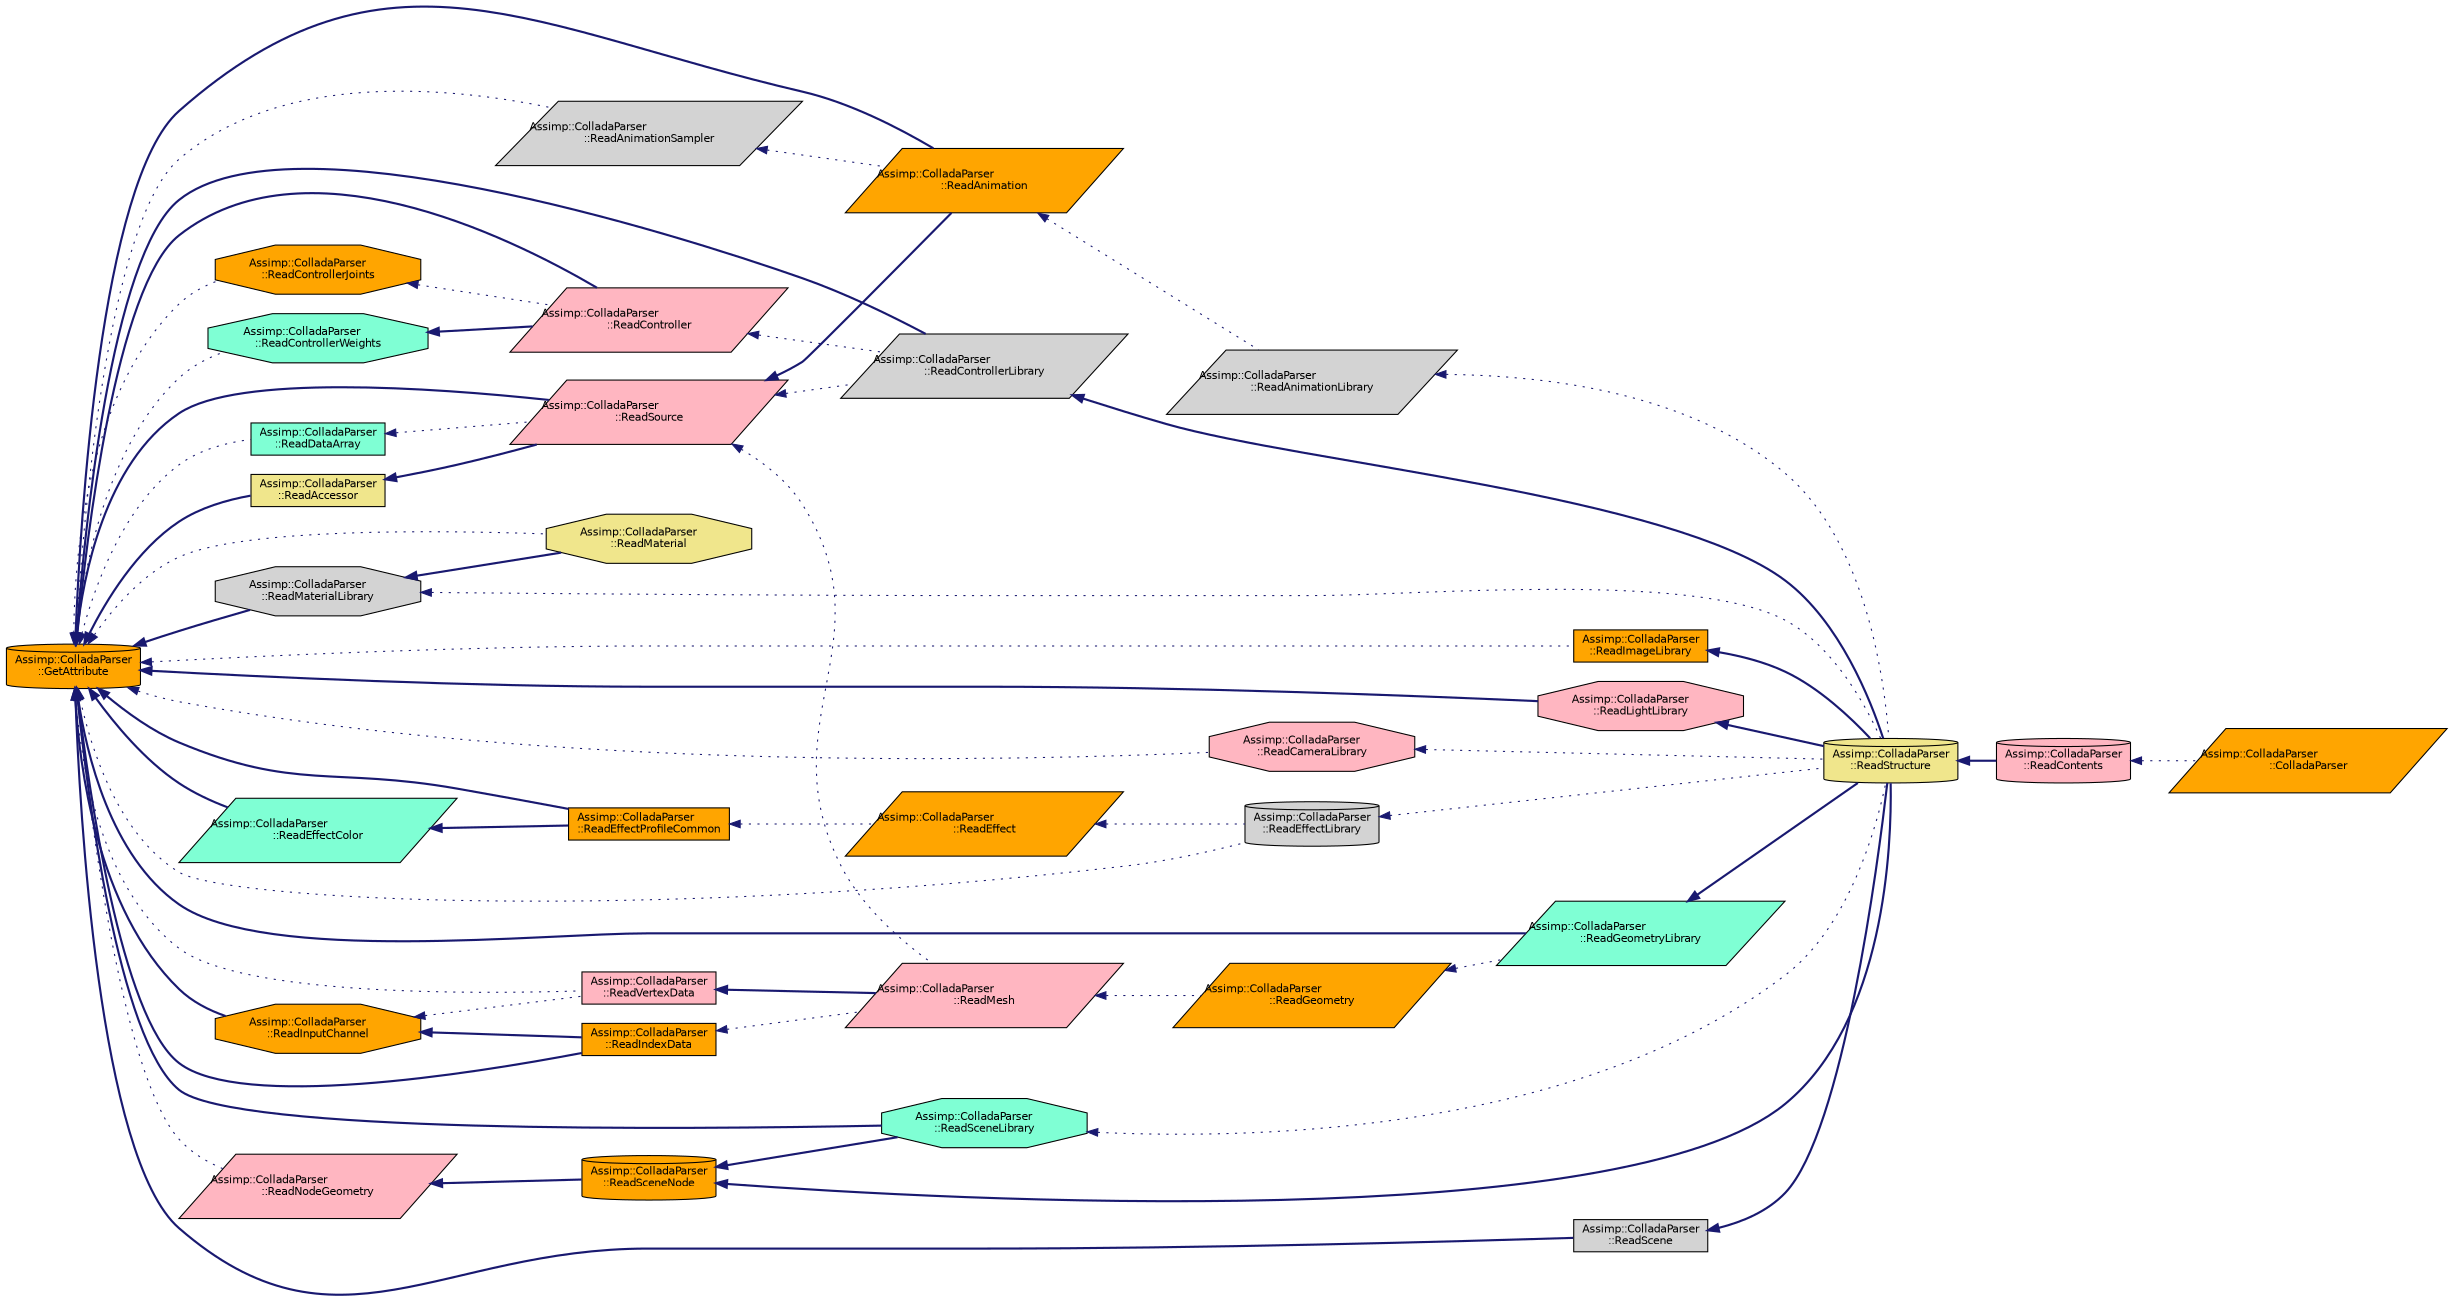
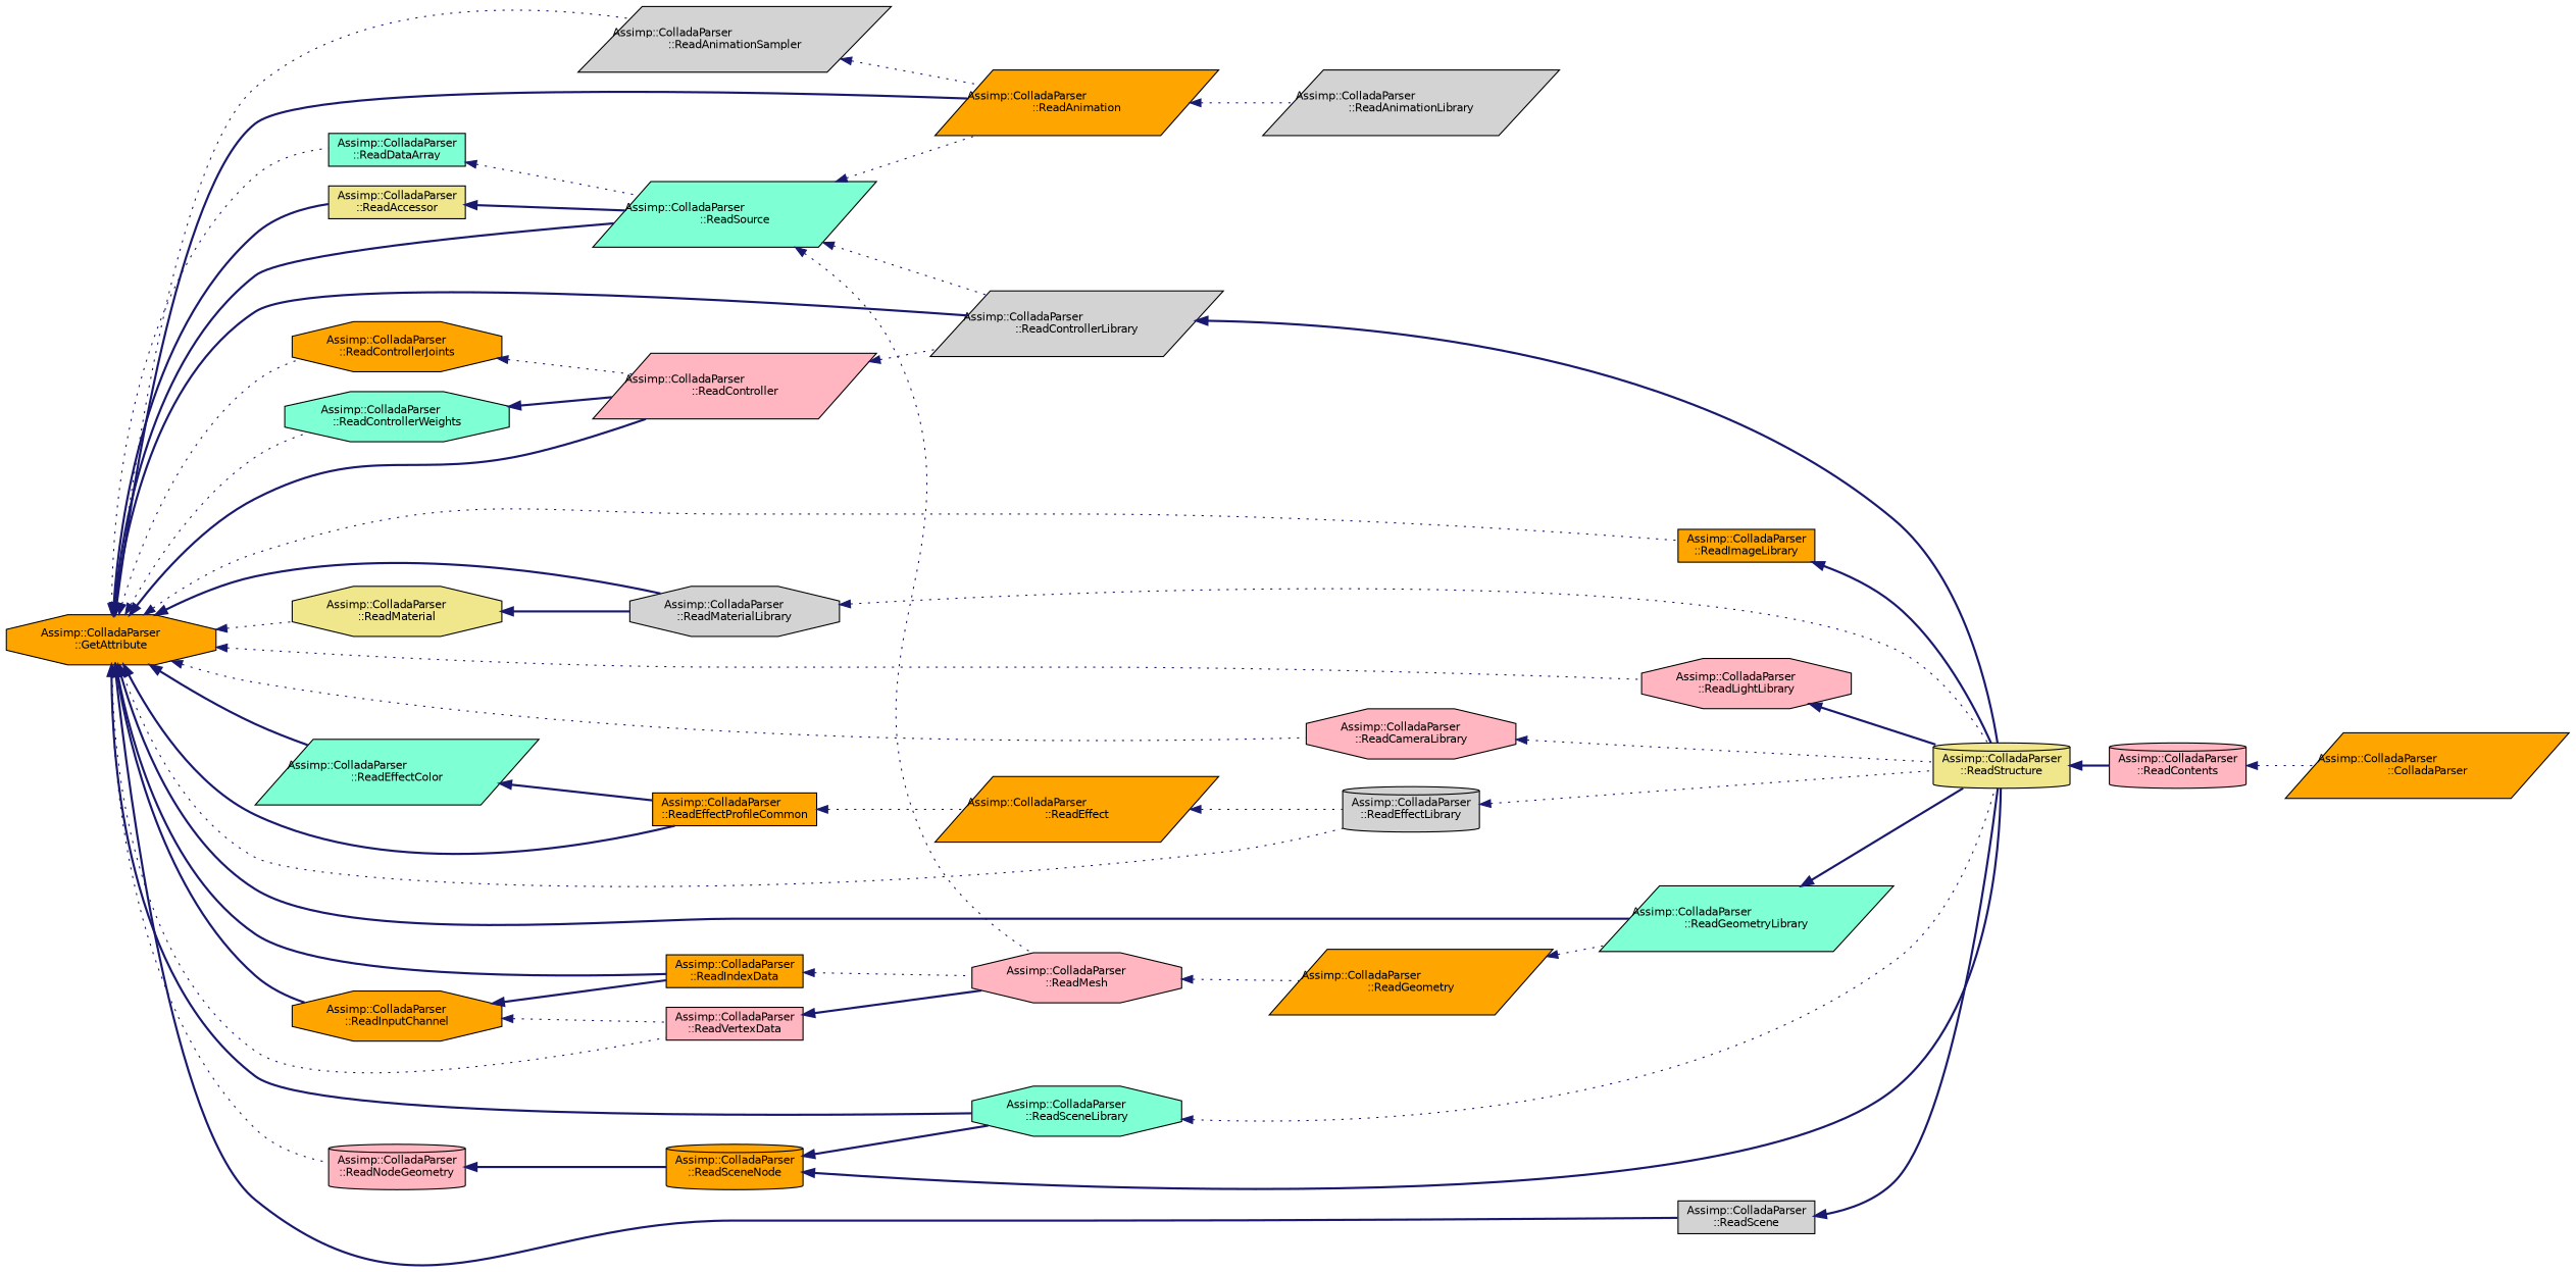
  digraph {
    rankdir=LR
    node [color=black fillcolor=orange fontname=Helvetica fontsize=10 shape=parallelogram style=filled]
    edge [color=midnightblue dir=back fontname=Helvetica fontsize=10 labelfontname=Helvetica labelfontsize=10 style=dotted]
-   n1 [fontcolor=black height=0.2 label="Assimp::ColladaParser\l::GetAttribute" shape=cylinder width=0.4]
+   n1 [fontcolor=black height=0.2 label="Assimp::ColladaParser\l::GetAttribute" shape=octagon width=0.4]
    n2 [height=0.2 label="Assimp::ColladaParser\l::ReadAnimation" width=0.4]
    n3 [fillcolor=lightgrey height=0.2 label="Assimp::ColladaParser\l::ReadAnimationSampler" width=0.4]
    n4 [fillcolor=lightgrey height=0.2 label="Assimp::ColladaParser\l::ReadControllerLibrary" width=0.4]
    n5 [fillcolor=lightpink height=0.2 label="Assimp::ColladaParser\l::ReadController" width=0.4]
    n6 [height=0.2 label="Assimp::ColladaParser\l::ReadControllerJoints" shape=octagon width=0.4]
    n7 [fillcolor=aquamarine height=0.2 label="Assimp::ColladaParser\l::ReadControllerWeights" shape=octagon width=0.4]
    n8 [height=0.2 label="Assimp::ColladaParser\l::ReadImageLibrary" shape=box width=0.4]
    n9 [fillcolor=lightgrey height=0.2 label="Assimp::ColladaParser\l::ReadMaterialLibrary" shape=octagon width=0.4]
    n10 [fillcolor=lightpink height=0.2 label="Assimp::ColladaParser\l::ReadLightLibrary" shape=octagon width=0.4]
    n11 [fillcolor=lightpink height=0.2 label="Assimp::ColladaParser\l::ReadCameraLibrary" shape=octagon width=0.4]
    n12 [fillcolor=khaki height=0.2 label="Assimp::ColladaParser\l::ReadMaterial" shape=octagon width=0.4]
    n13 [fillcolor=lightgrey height=0.2 label="Assimp::ColladaParser\l::ReadEffectLibrary" shape=cylinder width=0.4]
    n14 [height=0.2 label="Assimp::ColladaParser\l::ReadEffectProfileCommon" shape=box width=0.4]
    n15 [fillcolor=aquamarine height=0.2 label="Assimp::ColladaParser\l::ReadEffectColor" width=0.4]
    n16 [fillcolor=aquamarine height=0.2 label="Assimp::ColladaParser\l::ReadGeometryLibrary" width=0.4]
-   n17 [fillcolor=lightpink height=0.2 label="Assimp::ColladaParser\l::ReadSource" width=0.4]
+   n17 [fillcolor=aquamarine height=0.2 label="Assimp::ColladaParser\l::ReadSource" width=0.4]
    n18 [fillcolor=aquamarine height=0.2 label="Assimp::ColladaParser\l::ReadDataArray" shape=box width=0.4]
    n19 [fillcolor=khaki height=0.2 label="Assimp::ColladaParser\l::ReadAccessor" shape=box width=0.4]
    n20 [fillcolor=lightpink height=0.2 label="Assimp::ColladaParser\l::ReadVertexData" shape=box width=0.4]
    n21 [height=0.2 label="Assimp::ColladaParser\l::ReadIndexData" shape=box width=0.4]
    n22 [height=0.2 label="Assimp::ColladaParser\l::ReadInputChannel" shape=octagon width=0.4]
    n23 [fillcolor=aquamarine height=0.2 label="Assimp::ColladaParser\l::ReadSceneLibrary" shape=octagon width=0.4]
-   n24 [fillcolor=lightpink height=0.2 label="Assimp::ColladaParser\l::ReadNodeGeometry" width=0.4]
+   n24 [fillcolor=lightpink height=0.2 label="Assimp::ColladaParser\l::ReadNodeGeometry" shape=cylinder width=0.4]
    n25 [fillcolor=lightgrey height=0.2 label="Assimp::ColladaParser\l::ReadScene" shape=box width=0.4]
    n26 [fillcolor=lightgrey height=0.2 label="Assimp::ColladaParser\l::ReadAnimationLibrary" width=0.4]
    n27 [fillcolor=khaki height=0.2 label="Assimp::ColladaParser\l::ReadStructure" shape=cylinder width=0.4]
    n28 [height=0.2 label="Assimp::ColladaParser\l::ReadEffect" width=0.4]
-   n29 [fillcolor=lightpink height=0.2 label="Assimp::ColladaParser\l::ReadMesh" width=0.4]
+   n29 [fillcolor=lightpink height=0.2 label="Assimp::ColladaParser\l::ReadMesh" shape=octagon width=0.4]
    n30 [height=0.2 label="Assimp::ColladaParser\l::ReadSceneNode" shape=cylinder width=0.4]
    n31 [fillcolor=lightpink height=0.2 label="Assimp::ColladaParser\l::ReadContents" shape=cylinder width=0.4]
    n32 [height=0.2 label="Assimp::ColladaParser\l::ColladaParser" width=0.4]
    n33 [height=0.2 label="Assimp::ColladaParser\l::ReadGeometry" width=0.4]
    n1 -> n2 [style=bold]
    n1 -> n3
    n1 -> n4 [style=bold]
    n1 -> n5 [style=bold]
    n1 -> n6
    n1 -> n7
    n1 -> n8
    n1 -> n9 [style=bold]
-   n1 -> n10 [style=bold]
+   n1 -> n10
    n1 -> n11
    n1 -> n12
    n1 -> n13
    n1 -> n14 [style=bold]
    n1 -> n15 [style=bold]
    n1 -> n16 [style=bold]
    n1 -> n17 [style=bold]
    n1 -> n18
    n1 -> n19 [style=bold]
    n1 -> n20
    n1 -> n21 [style=bold]
    n1 -> n22 [style=bold]
    n1 -> n23 [style=bold]
    n1 -> n24
    n1 -> n25 [style=bold]
    n2 -> n26
    n3 -> n2
    n4 -> n27 [style=bold]
    n5 -> n4
    n6 -> n5
    n7 -> n5 [style=bold]
    n8 -> n27 [style=bold]
    n9 -> n27
    n10 -> n27 [style=bold]
    n11 -> n27
-   n9 -> n12 [style=bold]
+   n12 -> n9 [style=bold]
    n13 -> n27
    n14 -> n28
    n15 -> n14 [style=bold]
    n16 -> n27 [style=bold]
-   n17 -> n2 [style=bold]
+   n17 -> n2
    n17 -> n4
    n17 -> n29
    n18 -> n17
    n19 -> n17 [style=bold]
    n20 -> n29 [style=bold]
    n21 -> n29
    n22 -> n20
    n22 -> n21 [style=bold]
    n23 -> n27
    n24 -> n30 [style=bold]
    n25 -> n27 [style=bold]
-   n26 -> n27
    n27 -> n31 [style=bold]
    n28 -> n13
    n29 -> n33
    n30 -> n23 [style=bold]
    n30 -> n27 [style=bold]
    n31 -> n32
    n33 -> n16
  }
